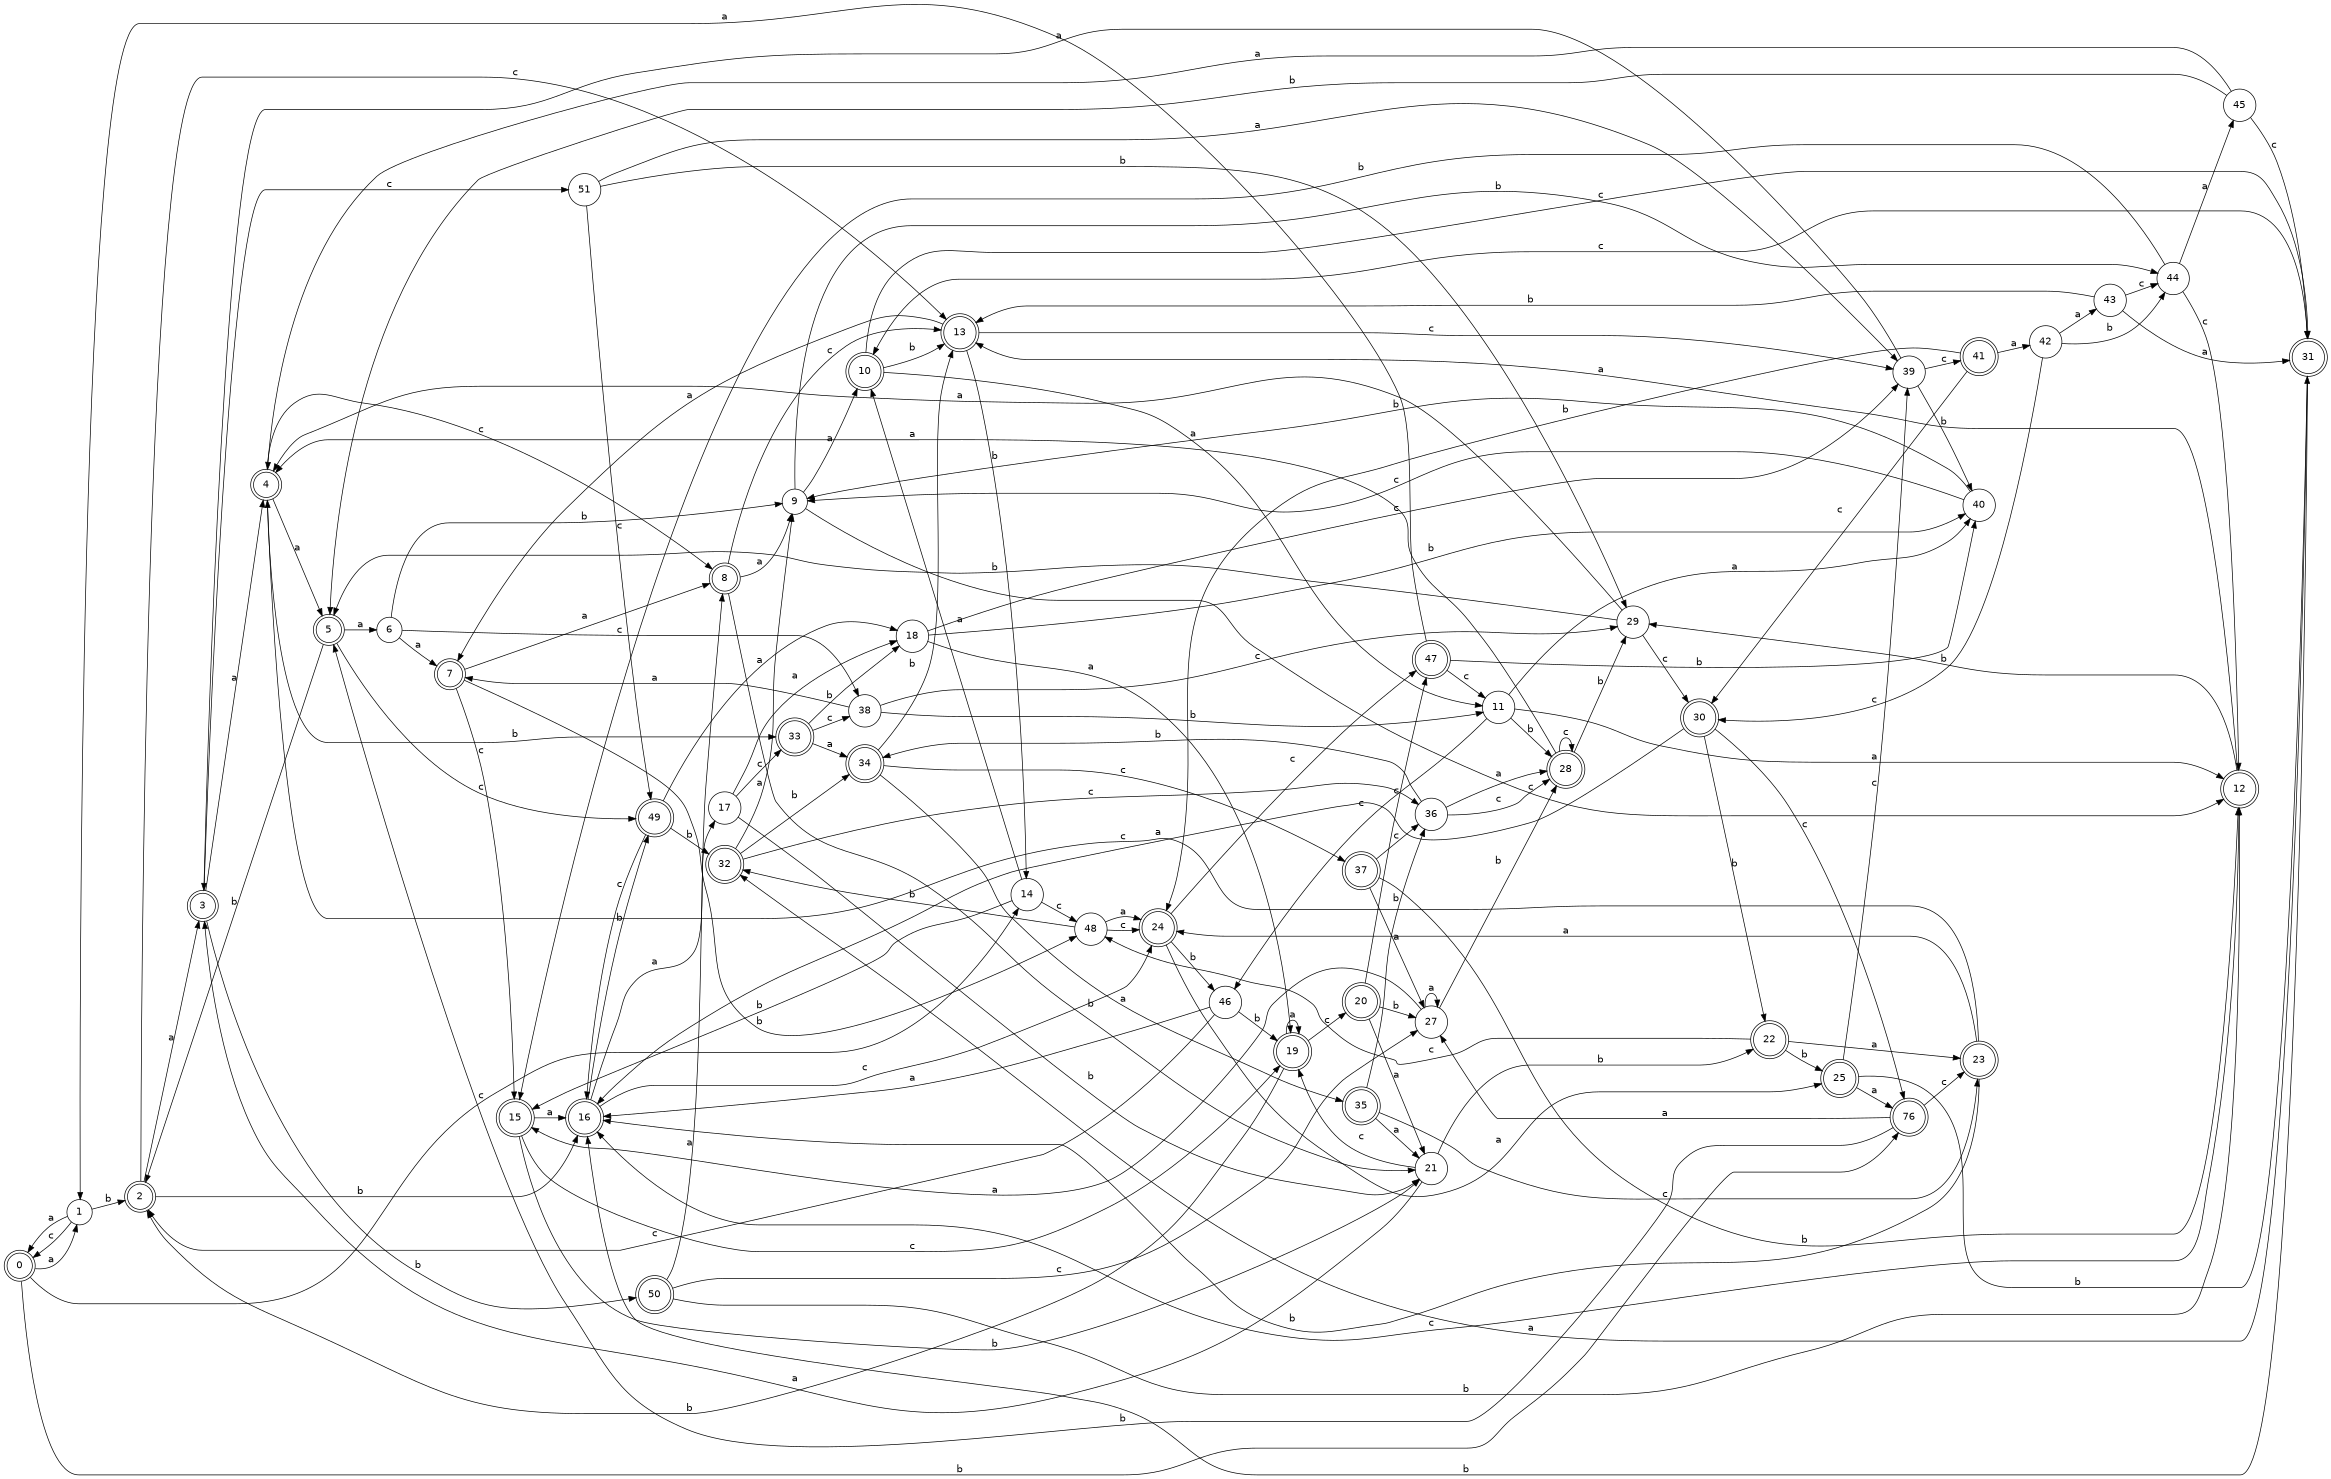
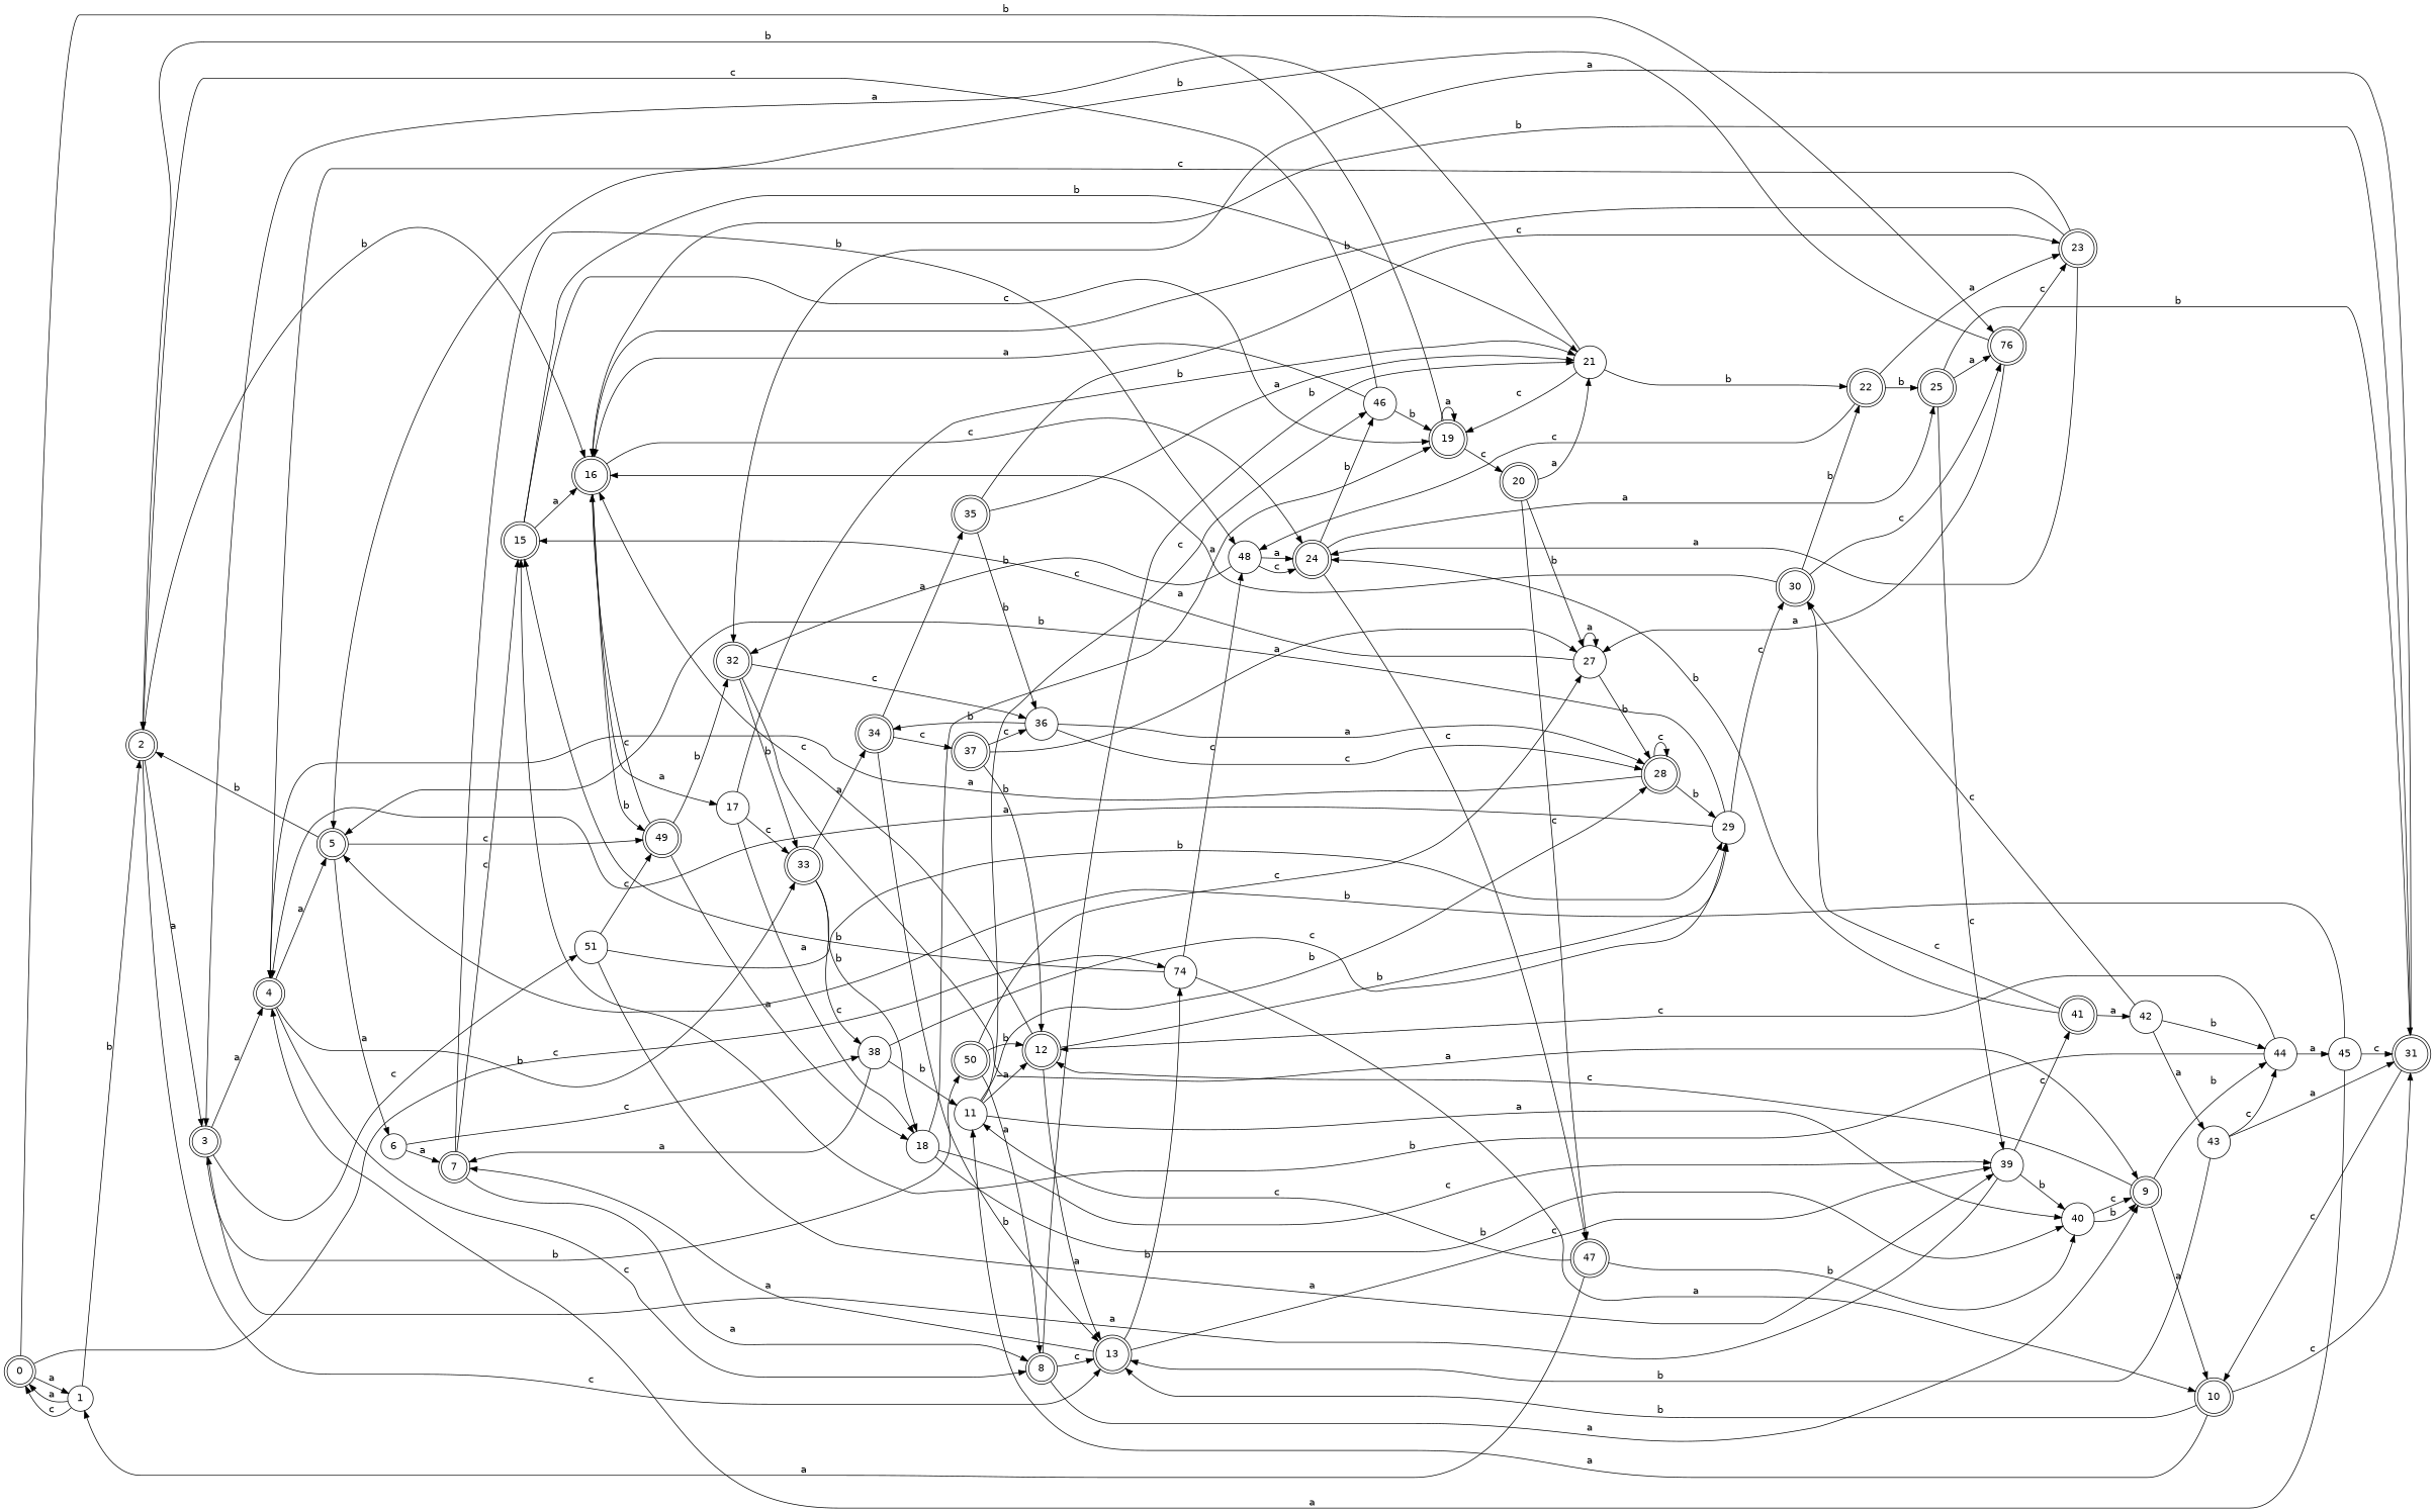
  digraph {
    fontname="DejaVu Sans"
    rankdir=LR
    node [color=black fillcolor=white fontname="DejaVu Sans" shape=doublecircle style="rounded,filled"]
    edge [fontname="DejaVu Sans"]
    n1 [label=0]
    n2 [label=1 shape=circle style=filled]
-   n3 [label=14 shape=circle style=filled]
+   n3 [label=74 shape=circle style=filled]
    n4 [label=76]
    n5 [label=2]
    n6 [label=15]
    n7 [label=48 shape=circle style=filled]
    n8 [label=10]
    n9 [label=5]
    n10 [label=27 shape=circle style=filled]
    n11 [label=23]
    n12 [label=3]
    n13 [label=13]
    n14 [label=16]
    n15 [label=4]
    n16 [label=50]
    n17 [label=51 shape=circle style=filled]
    n18 [label=7]
    n19 [label=39 shape=circle style=filled]
    n20 [label=49]
    n21 [label=17 shape=circle style=filled]
    n22 [label=24]
    n23 [label=8]
    n24 [label=33]
    n25 [label=12]
    n26 [label=29 shape=circle style=filled]
    n27 [label=6 shape=circle style=filled]
-   n28 [label=9 shape=circle]
+   n28 [label=9]
    n29 [label=21 shape=circle style=filled]
    n30 [label=38 shape=circle style=filled]
    n31 [label=18 shape=circle style=filled]
    n32 [label=34]
    n33 [label=32]
    n34 [label=44 shape=circle style=filled]
    n35 [label=11 shape=circle style=filled]
    n36 [label=19]
    n37 [label=22]
    n38 [label=31]
    n39 [label=45 shape=circle style=filled]
    n40 [label=28]
    n41 [label=46 shape=circle style=filled]
    n42 [label=40 shape=circle style=filled]
    n43 [label=30]
    n44 [label=41]
    n45 [label=20]
    n46 [label=47]
    n47 [label=25]
    n48 [label=36 shape=circle style=filled]
    n49 [label=35]
    n50 [label=37]
    n51 [label=42 shape=circle style=filled]
    n52 [label=43 shape=circle style=filled]
    n1 -> n2 [label=a]
    n1 -> n3 [label=c]
    n1 -> n4 [label=b]
    n2 -> n1 [label=a]
    n2 -> n1 [label=c]
    n2 -> n5 [label=b]
    n3 -> n6 [label=b]
    n3 -> n7 [label=c]
    n3 -> n8 [label=a]
    n4 -> n9 [label=b]
    n4 -> n10 [label=a]
    n4 -> n11 [label=c]
    n5 -> n12 [label=a]
    n5 -> n13 [label=c]
    n5 -> n14 [label=b]
    n6 -> n14 [label=a]
    n6 -> n29 [label=b]
    n6 -> n36 [label=c]
    n7 -> n22 [label=a]
    n7 -> n22 [label=c]
    n7 -> n33 [label=b]
    n8 -> n13 [label=b]
    n8 -> n35 [label=a]
    n8 -> n38 [label=c]
    n9 -> n5 [label=b]
    n9 -> n20 [label=c]
    n9 -> n27 [label=a]
-   n10 -> n6 [label=a]
+   n10 -> n6 [label=c]
    n10 -> n10 [label=a]
    n10 -> n40 [label=b]
    n11 -> n14 [label=b]
    n11 -> n15 [label=c]
    n11 -> n22 [label=a]
    n12 -> n15 [label=a]
    n12 -> n16 [label=b]
    n12 -> n17 [label=c]
    n13 -> n3 [label=b]
    n13 -> n18 [label=a]
    n13 -> n19 [label=c]
    n14 -> n20 [label=b]
    n14 -> n21 [label=a]
    n14 -> n22 [label=c]
    n15 -> n9 [label=a]
    n15 -> n23 [label=c]
    n15 -> n24 [label=b]
    n16 -> n10 [label=c]
    n16 -> n23 [label=a]
    n16 -> n25 [label=b]
    n17 -> n19 [label=a]
    n17 -> n20 [label=c]
    n17 -> n26 [label=b]
    n18 -> n6 [label=c]
    n18 -> n7 [label=b]
    n18 -> n23 [label=a]
    n19 -> n12 [label=a]
    n19 -> n42 [label=b]
    n19 -> n44 [label=c]
    n20 -> n14 [label=c]
    n20 -> n31 [label=a]
    n20 -> n33 [label=b]
    n21 -> n24 [label=c]
    n21 -> n29 [label=b]
    n21 -> n31 [label=a]
    n22 -> n41 [label=b]
    n22 -> n46 [label=c]
    n22 -> n47 [label=a]
    n23 -> n13 [label=c]
    n23 -> n28 [label=a]
    n23 -> n29 [label=b]
    n24 -> n30 [label=c]
    n24 -> n31 [label=b]
    n24 -> n32 [label=a]
    n25 -> n13 [label=a]
    n25 -> n14 [label=c]
    n25 -> n26 [label=b]
    n26 -> n9 [label=b]
    n26 -> n15 [label=a]
    n26 -> n43 [label=c]
    n27 -> n18 [label=a]
-   n27 -> n28 [label=b]
    n27 -> n30 [label=c]
    n28 -> n8 [label=a]
    n28 -> n25 [label=c]
    n28 -> n34 [label=b]
    n29 -> n12 [label=a]
    n29 -> n36 [label=c]
    n29 -> n37 [label=b]
    n30 -> n18 [label=a]
    n30 -> n26 [label=c]
    n30 -> n35 [label=b]
    n31 -> n19 [label=c]
    n31 -> n36 [label=a]
    n31 -> n42 [label=b]
    n32 -> n13 [label=b]
    n32 -> n49 [label=a]
    n32 -> n50 [label=c]
-   n33 -> n32 [label=b]
+   n33 -> n24 [label=b]
    n33 -> n28 [label=a]
    n33 -> n48 [label=c]
    n34 -> n6 [label=b]
    n34 -> n25 [label=c]
    n34 -> n39 [label=a]
    n35 -> n25 [label=a]
    n35 -> n40 [label=b]
    n35 -> n41 [label=c]
    n35 -> n42 [label=a]
    n36 -> n5 [label=b]
    n36 -> n36 [label=a]
    n36 -> n45 [label=c]
    n37 -> n7 [label=c]
    n37 -> n11 [label=a]
    n37 -> n47 [label=b]
    n38 -> n8 [label=c]
    n38 -> n14 [label=b]
    n38 -> n33 [label=a]
    n39 -> n9 [label=b]
    n39 -> n15 [label=a]
    n39 -> n38 [label=c]
    n40 -> n15 [label=a]
    n40 -> n26 [label=b]
    n40 -> n40 [label=c]
    n41 -> n5 [label=c]
    n41 -> n14 [label=a]
    n41 -> n36 [label=b]
    n42 -> n28 [label=b]
    n42 -> n28 [label=c]
    n43 -> n4 [label=c]
    n43 -> n14 [label=a]
    n43 -> n37 [label=b]
    n44 -> n22 [label=b]
    n44 -> n43 [label=c]
    n44 -> n51 [label=a]
    n45 -> n10 [label=b]
    n45 -> n29 [label=a]
    n45 -> n46 [label=c]
    n46 -> n2 [label=a]
    n46 -> n35 [label=c]
    n46 -> n42 [label=b]
    n47 -> n4 [label=a]
    n47 -> n19 [label=c]
    n47 -> n38 [label=b]
    n48 -> n32 [label=b]
    n48 -> n40 [label=a]
    n48 -> n40 [label=c]
    n49 -> n11 [label=c]
    n49 -> n29 [label=a]
    n49 -> n48 [label=b]
    n50 -> n10 [label=a]
    n50 -> n25 [label=b]
    n50 -> n48 [label=c]
    n51 -> n34 [label=b]
    n51 -> n43 [label=c]
    n51 -> n52 [label=a]
    n52 -> n13 [label=b]
    n52 -> n34 [label=c]
    n52 -> n38 [label=a]
  }
